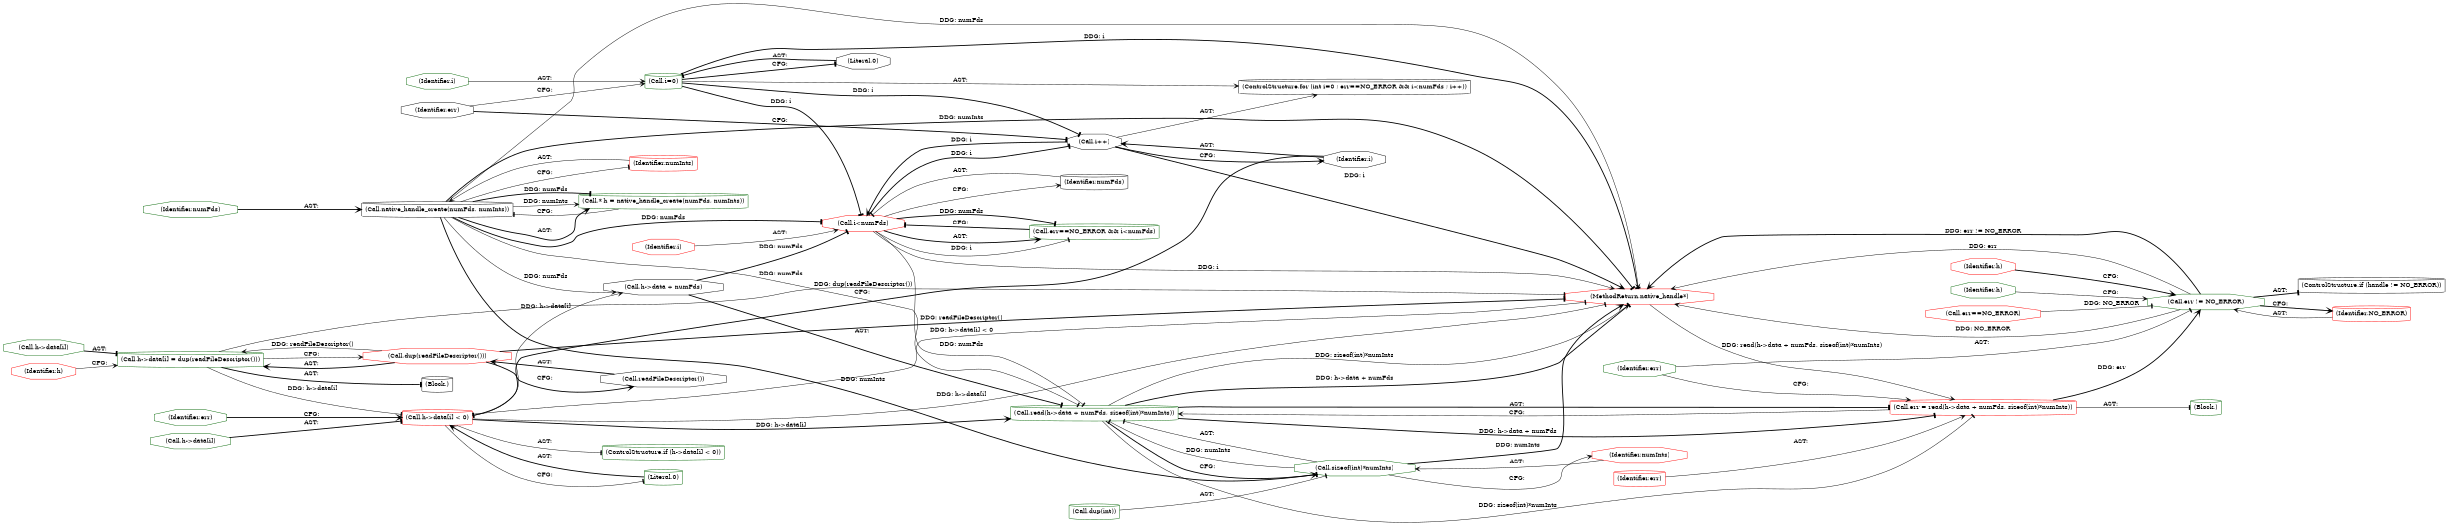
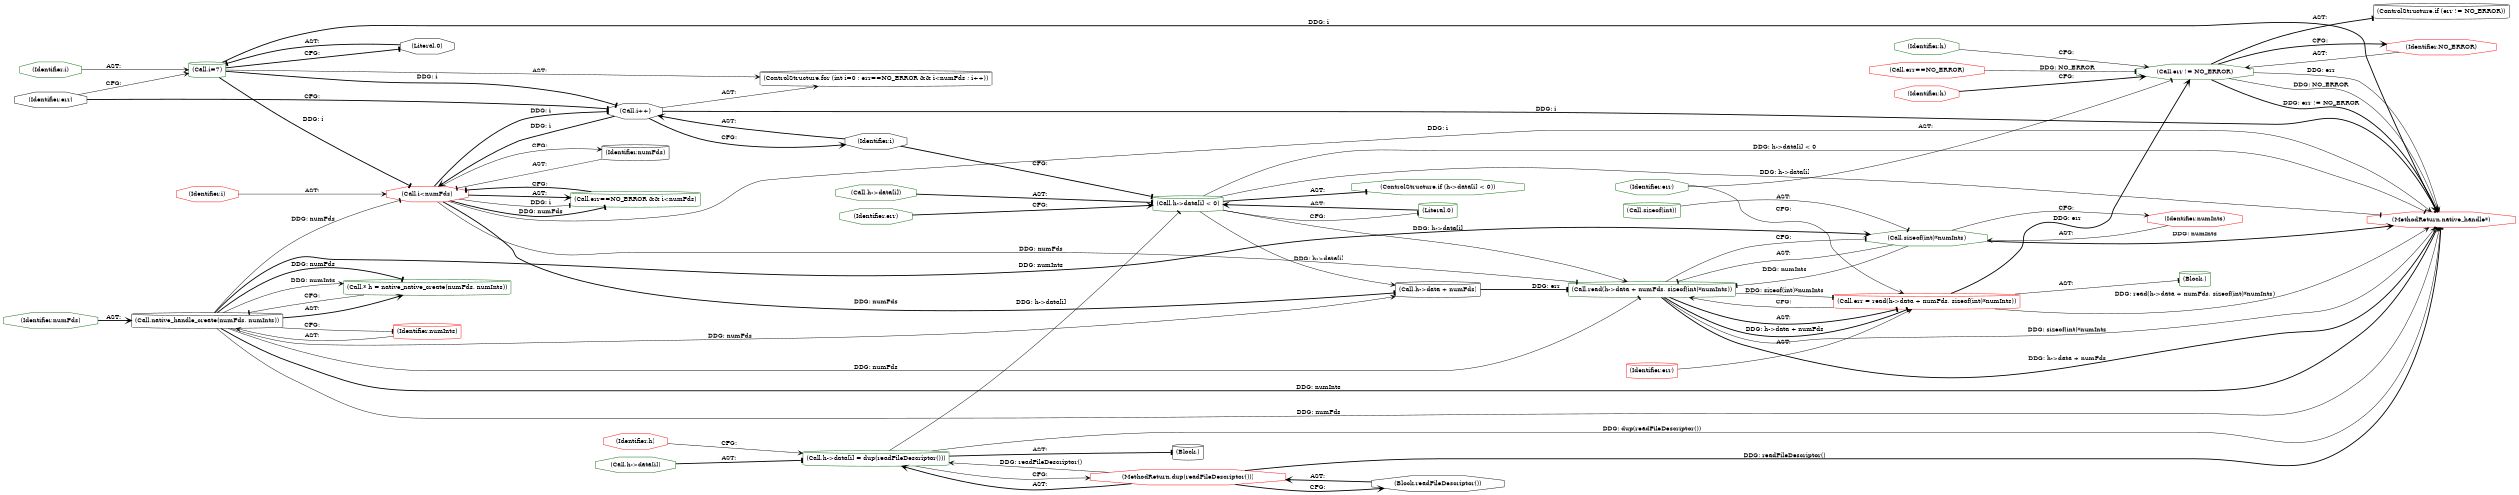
  digraph {
    rankdir=LR
    node [color=darkgreen shape=octagon]
    edge [arrowhead=vee style=solid]
    n1 [label="(Call,read(h->data + numFds, sizeof(int)*numInts))" shape=cylinder]
    n2 [label="(Call,sizeof(int)*numInts)"]
    n3 [color=red label="(Call,err = read(h->data + numFds, sizeof(int)*numInts))" shape=cylinder]
    n4 [color=red label="(MethodReturn,native_handle*)"]
    n5 [color=red label="(Identifier,numInts)"]
    n6 [label="(Call,err != NO_ERROR)"]
    n7 [label="(Block,)" shape=cylinder]
-   n8 [color=red label="(Call,h->data[i] < 0)" shape=cylinder]
-   n9 [label="(ControlStructure,if (h->data[i] < 0))" shape=cylinder]
-   n10 [color=black label="(Call,h->data + numFds)"]
+   n8 [label="(Call,h->data[i] < 0)" shape=cylinder]
+   n9 [label="(ControlStructure,if (h->data[i] < 0))"]
+   n10 [color=black label="(Call,h->data + numFds)" shape=cylinder]
    n11 [label="(Literal,0)" shape=cylinder]
    n12 [label="(Call,h->data[i] = dup(readFileDescriptor()))" shape=cylinder]
-   n13 [color=red label="(Call,dup(readFileDescriptor()))"]
+   n13 [color=red label="(MethodReturn,dup(readFileDescriptor()))"]
    n14 [color=black label="(Block,)" shape=cylinder]
-   n15 [color=black label="(Call,readFileDescriptor())"]
+   n15 [color=black label="(Block,readFileDescriptor())"]
    n16 [color=red label="(Call,i<numFds)"]
    n17 [color=black label="(Call,i++)"]
    n18 [color=black label="(Identifier,numFds)" shape=cylinder]
    n19 [label="(Call,err==NO_ERROR && i<numFds)" shape=cylinder]
    n20 [color=black label="(ControlStructure,for (int i=0 ; err==NO_ERROR && i<numFds ; i++))" shape=cylinder]
    n21 [color=black label="(Identifier,i)"]
-   n22 [label="(Call,i=0)" shape=cylinder]
+   n22 [label="(Call,i=7)" shape=cylinder]
    n23 [color=black label="(Literal,0)"]
    n24 [color=black label="(Call,native_handle_create(numFds, numInts))" shape=cylinder]
-   n25 [label="(Call,* h = native_handle_create(numFds, numInts))" shape=cylinder]
+   n25 [label="(Call,* h = native_native_create(numFds, numInts))" shape=cylinder]
    n26 [color=red label="(Identifier,numInts)" shape=cylinder]
-   n27 [color=black label="(ControlStructure,if (handle != NO_ERROR))" shape=cylinder]
-   n28 [color=red label="(Identifier,NO_ERROR)" shape=cylinder]
+   n27 [color=black label="(ControlStructure,if (err != NO_ERROR))" shape=cylinder]
+   n28 [color=red label="(Identifier,NO_ERROR)"]
    n29 [label="(Call,h->data[i])"]
    n30 [label="(Identifier,i)"]
    n31 [color=red label="(Identifier,h)"]
    n32 [color=red label="(Identifier,h)"]
    n33 [label="(Identifier,numFds)"]
    n34 [color=red label="(Identifier,err)" shape=cylinder]
    n35 [label="(Identifier,err)"]
-   n36 [label="(Call,dup(int))" shape=cylinder]
+   n36 [label="(Call,sizeof(int))" shape=cylinder]
    n37 [label="(Identifier,h)"]
    n38 [color=red label="(Call,err==NO_ERROR)"]
    n39 [color=red label="(Identifier,i)"]
    n40 [label="(Identifier,err)"]
    n41 [color=black label="(Identifier,err)"]
    n42 [label="(Call,h->data[i])"]
-   n1 -> n2 [arrowhead=tee label="CFG: " style=bold]
+   n1 -> n2 [arrowhead=tee label="CFG: "]
    n1 -> n3 [arrowhead=tee label="AST: " style=bold]
    n1 -> n3 [arrowhead=tee label="DDG: h->data + numFds" style=bold]
    n1 -> n3 [arrowhead=tee label="DDG: sizeof(int)*numInts"]
    n1 -> n4 [label="DDG: sizeof(int)*numInts"]
    n1 -> n4 [arrowhead=tee label="DDG: h->data + numFds" style=bold]
    n2 -> n1 [arrowhead=tee label="AST: "]
    n2 -> n1 [arrowhead=tee label="DDG: numInts"]
    n2 -> n4 [label="DDG: numInts" style=bold]
    n2 -> n5 [label="CFG: "]
    n3 -> n1 [label="CFG: "]
-   n4 -> n3 [label="DDG: read(h->data + numFds, sizeof(int)*numInts)"]
+   n3 -> n4 [label="DDG: read(h->data + numFds, sizeof(int)*numInts)"]
    n3 -> n6 [label="DDG: err" style=bold]
    n3 -> n7 [arrowhead=tee label="AST: "]
    n5 -> n2 [label="AST: "]
    n6 -> n4 [label="DDG: NO_ERROR"]
    n6 -> n4 [label="DDG: err != NO_ERROR" style=bold]
    n6 -> n4 [label="DDG: err"]
    n6 -> n27 [arrowhead=tee label="AST: " style=bold]
    n6 -> n28 [label="CFG: " style=bold]
-   n8 -> n1 [label="DDG: h->data[i]" style=bold]
+   n8 -> n1 [label="DDG: h->data[i]"]
    n8 -> n4 [arrowhead=tee label="DDG: h->data[i] < 0"]
    n8 -> n4 [arrowhead=tee label="DDG: h->data[i]"]
-   n8 -> n9 [arrowhead=tee label="AST: "]
+   n8 -> n9 [arrowhead=tee label="AST: " style=bold]
    n8 -> n10 [label="DDG: h->data[i]"]
    n8 -> n11 [arrowhead=tee label="CFG: "]
-   n10 -> n1 [arrowhead=tee label="AST: " style=bold]
+   n10 -> n1 [arrowhead=tee label="DDG: err" style=bold]
    n11 -> n8 [label="AST: " style=bold]
    n12 -> n4 [arrowhead=tee label="DDG: dup(readFileDescriptor())"]
    n12 -> n8 [arrowhead=tee label="DDG: h->data[i]"]
    n12 -> n13 [label="CFG: "]
    n12 -> n14 [arrowhead=tee label="AST: " style=bold]
    n13 -> n4 [arrowhead=tee label="DDG: readFileDescriptor()" style=bold]
    n13 -> n12 [label="AST: " style=bold]
    n13 -> n12 [label="DDG: readFileDescriptor()"]
    n13 -> n15 [label="CFG: " style=bold]
    n15 -> n13 [label="AST: " style=bold]
    n16 -> n1 [arrowhead=tee label="DDG: numFds"]
    n16 -> n4 [label="DDG: i"]
-   n10 -> n16 [arrowhead=tee label="DDG: numFds" style=bold]
+   n16 -> n10 [arrowhead=tee label="DDG: numFds" style=bold]
    n16 -> n17 [arrowhead=tee label="DDG: i" style=bold]
    n16 -> n18 [label="CFG: "]
    n16 -> n19 [label="AST: " style=bold]
    n16 -> n19 [arrowhead=tee label="DDG: i"]
    n16 -> n19 [arrowhead=tee label="DDG: numFds" style=bold]
    n17 -> n4 [label="DDG: i" style=bold]
    n17 -> n16 [label="DDG: i" style=bold]
    n17 -> n20 [label="AST: "]
    n17 -> n21 [label="CFG: " style=bold]
    n18 -> n16 [arrowhead=tee label="AST: "]
    n19 -> n16 [arrowhead=tee label="CFG: " style=bold]
    n21 -> n8 [arrowhead=tee label="CFG: " style=bold]
    n21 -> n17 [label="AST: " style=bold]
    n22 -> n4 [arrowhead=tee label="DDG: i" style=bold]
    n22 -> n16 [arrowhead=tee label="DDG: i" style=bold]
    n22 -> n17 [arrowhead=tee label="DDG: i" style=bold]
    n22 -> n20 [label="AST: "]
    n22 -> n23 [arrowhead=tee label="CFG: " style=bold]
    n23 -> n22 [arrowhead=tee label="AST: " style=bold]
    n24 -> n1 [arrowhead=tee label="DDG: numFds"]
    n24 -> n2 [label="DDG: numInts" style=bold]
    n24 -> n4 [arrowhead=tee label="DDG: numInts" style=bold]
    n24 -> n4 [label="DDG: numFds"]
    n24 -> n10 [label="DDG: numFds"]
-   n24 -> n16 [arrowhead=tee label="DDG: numFds" style=bold]
+   n24 -> n16 [arrowhead=tee label="DDG: numFds"]
    n24 -> n25 [label="AST: " style=bold]
    n24 -> n25 [arrowhead=tee label="DDG: numFds" style=bold]
    n24 -> n25 [label="DDG: numInts"]
    n24 -> n26 [arrowhead=tee label="CFG: "]
    n25 -> n24 [arrowhead=tee label="CFG: "]
    n26 -> n24 [label="AST: "]
    n28 -> n6 [label="AST: "]
    n29 -> n12 [arrowhead=tee label="AST: " style=bold]
    n30 -> n22 [label="AST: "]
    n31 -> n6 [label="CFG: " style=bold]
    n32 -> n12 [label="CFG: "]
    n33 -> n24 [label="AST: " style=bold]
    n34 -> n3 [label="AST: "]
    n35 -> n8 [label="CFG: " style=bold]
    n36 -> n2 [arrowhead=tee label="AST: "]
    n37 -> n6 [label="CFG: "]
    n38 -> n6 [arrowhead=tee label="DDG: NO_ERROR"]
    n39 -> n16 [label="AST: "]
    n40 -> n3 [label="CFG: "]
    n40 -> n6 [arrowhead=tee label="AST: "]
    n41 -> n17 [arrowhead=tee label="CFG: " style=bold]
    n41 -> n22 [label="CFG: "]
    n42 -> n8 [arrowhead=tee label="AST: " style=bold]
  }
